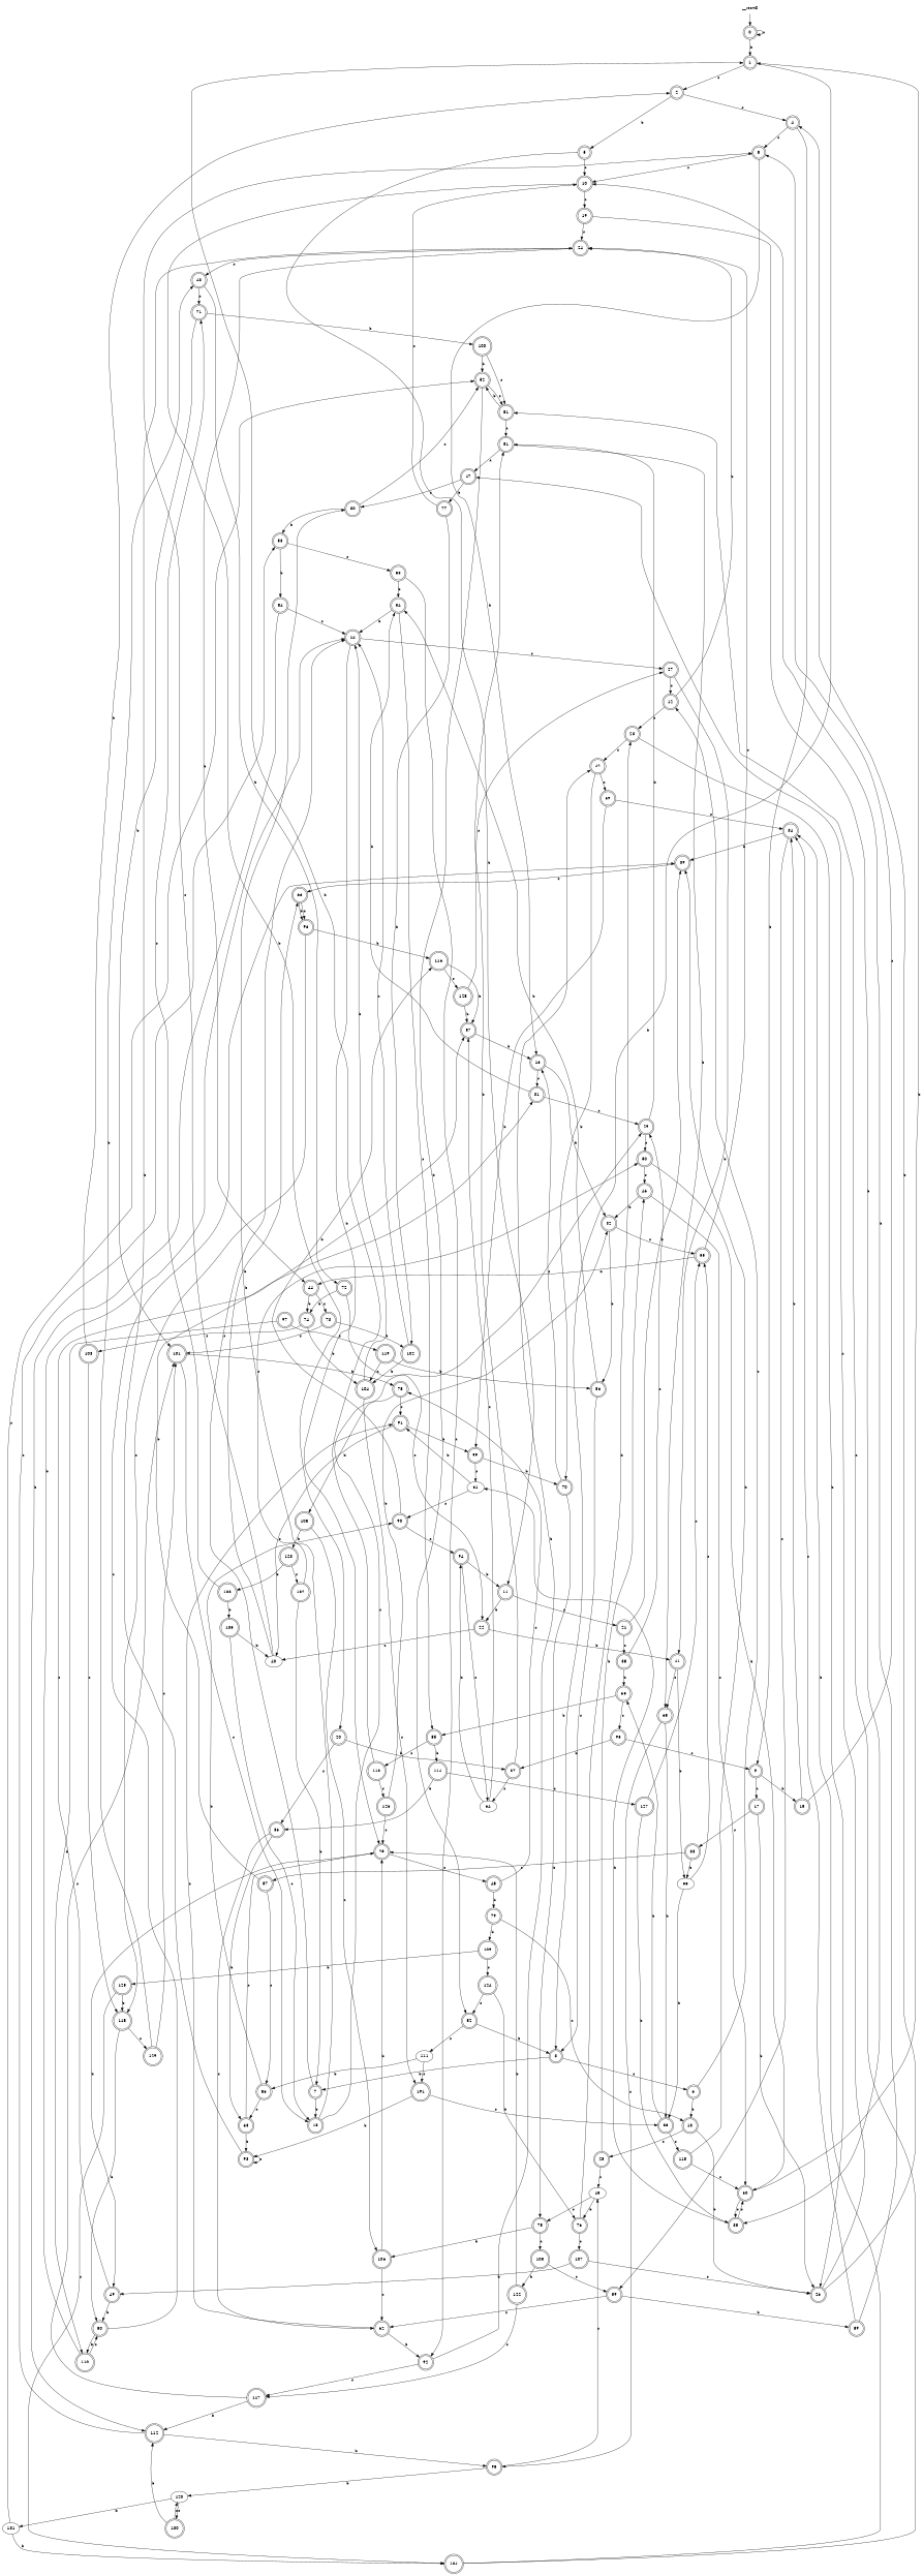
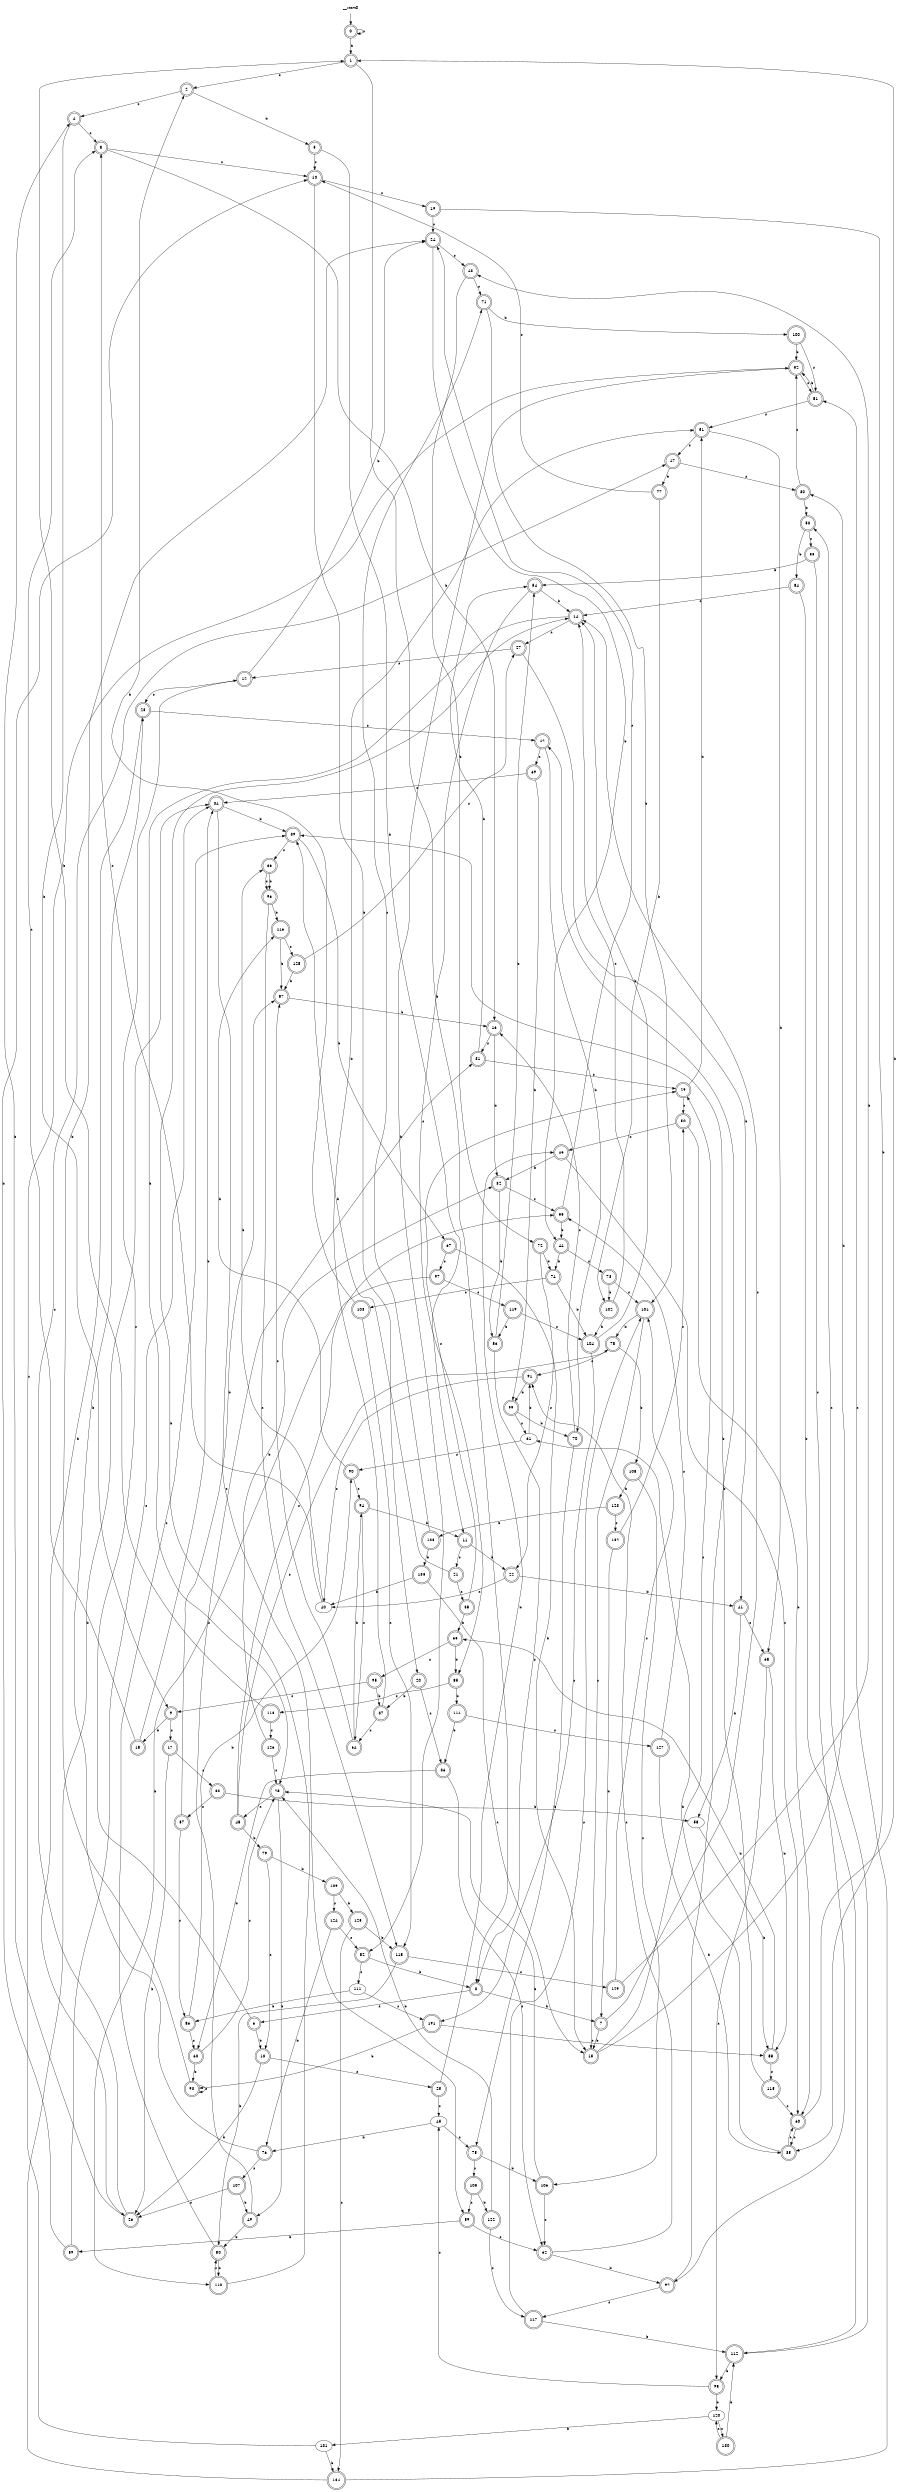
  digraph {
    fontname=Lato
    node [fontname=Lato shape=doublecircle]
    edge [fontname=Lato]
    __start0 [shape=none]
    0
    1
    2
    3
    4
    5
    6
    7
    8
    9
    10
    11
    12
    13
    14
    15
    16
    17
    18
    19
    20
    21
    22
    23
    24
    25
    26
    27
    28
    29
    30
    31
    32
    33
    34
    35
    36
    37
    38
    39
    40 [shape=""]
    41
    42
    43
    44
    45 [shape=""]
    46
    47
    48
    49
    50
    51
    52
    53
    54
    55
    56
    57
    58 [shape=""]
    59
    60
    61 [shape=""]
    62
    63
-   64 [shape=ellipse]
+   64
    65
    66
+   67
    68
    69
    70
    71
    72
    73
    74
    75
    76
    77
    78
    79
    80
    81
    82
    83
    84
    85
    86
    87
    88
    89
    90
    91
    92
    93
    94
    95
    96
    97
    98
    99
    100
    101
    102
    103
    104
    105
    106
    107
    108
    109
    110
    111 [shape=""]
    112
    113
    114
    115
    116
    117
    118
    119
    120 [shape=""]
    n123 [label=191]
    122
    123
    124
    125
    126
    127
    128
    129
    130
    131 [shape=""]
    132
    133
    134
    135
    __start0 -> 0
    0 -> 0 [label=a]
    0 -> 1 [label=b]
    1 -> 2 [label=a]
    1 -> 3 [label=b]
    2 -> 4 [label=a]
    2 -> 5 [label=b]
    3 -> 6 [label=a]
    3 -> 7 [label=b]
    4 -> 8 [label=a]
    4 -> 9 [label=b]
    5 -> 10 [label=a]
    5 -> 11 [label=b]
    6 -> 12 [label=a]
    6 -> 13 [label=b]
    7 -> 14 [label=a]
    7 -> 15 [label=b]
    8 -> 10 [label=a]
    8 -> 16 [label=b]
    9 -> 17 [label=a]
    9 -> 18 [label=b]
    10 -> 19 [label=a]
    10 -> 20 [label=b]
    11 -> 21 [label=a]
    11 -> 22 [label=b]
    12 -> 23 [label=a]
    12 -> 24 [label=b]
    13 -> 25 [label=a]
    13 -> 26 [label=b]
    14 -> 27 [label=a]
    14 -> 28 [label=b]
    15 -> 29 [label=a]
    15 -> 30 [label=b]
    16 -> 31 [label=a]
    16 -> 32 [label=b]
    17 -> 26 [label=b]
    17 -> 33 [label=a]
    18 -> 8 [label=a]
    18 -> 34 [label=b]
    19 -> 24 [label=a]
    19 -> 35 [label=b]
    20 -> 36 [label=a]
    20 -> 37 [label=b]
    21 -> 38 [label=a]
    21 -> 39 [label=b]
    22 -> 40 [label=a]
    22 -> 41 [label=b]
    23 -> 26 [label=b]
    23 -> 42 [label=a]
    24 -> 43 [label=a]
    24 -> 44 [label=b]
    25 -> 45 [label=a]
    25 -> 46 [label=b]
    26 -> 4 [label=b]
    26 -> 47 [label=a]
    27 -> 12 [label=a]
    27 -> 41 [label=b]
    28 -> 48 [label=a]
    28 -> 49 [label=b]
    29 -> 50 [label=a]
    29 -> 51 [label=b]
    30 -> 52 [label=a]
    30 -> 53 [label=b]
    31 -> 29 [label=a]
    31 -> 54 [label=b]
    32 -> 55 [label=a]
    32 -> 56 [label=b]
    33 -> 57 [label=a]
    33 -> 58 [label=b]
    34 -> 39 [label=b]
    34 -> 59 [label=a]
    35 -> 60 [label=a]
    35 -> 61 [label=b]
    36 -> 62 [label=a]
    36 -> 63 [label=b]
    37 -> 51 [label=b]
    37 -> 64 [label=a]
    38 -> 29 [label=a]
    38 -> 65 [label=b]
    39 -> 66 [label=a]
+   39 -> 67 [label=b]
    40 -> 8 [label=a]
    40 -> 66 [label=b]
    41 -> 58 [label=b]
    41 -> 68 [label=a]
    42 -> 69 [label=a]
    42 -> 70 [label=b]
    43 -> 71 [label=a]
    43 -> 72 [label=b]
    44 -> 73 [label=a]
    44 -> 74 [label=b]
    45 -> 75 [label=a]
    45 -> 76 [label=b]
    46 -> 32 [label=b]
    46 -> 60 [label=a]
    47 -> 30 [label=a]
    47 -> 77 [label=b]
    48 -> 78 [label=a]
    48 -> 79 [label=b]
    49 -> 31 [label=a]
    49 -> 80 [label=b]
    50 -> 46 [label=a]
    50 -> 60 [label=b]
    51 -> 47 [label=a]
    51 -> 68 [label=b]
    52 -> 81 [label=a]
    52 -> 82 [label=b]
    53 -> 83 [label=a]
    53 -> 84 [label=b]
    54 -> 14 [label=b]
    54 -> 85 [label=a]
    55 -> 24 [label=a]
    55 -> 44 [label=b]
    56 -> 3 [label=a]
    56 -> 54 [label=b]
    57 -> 86 [label=a]
    57 -> 87 [label=b]
-   58 -> 55 [label=a]
+   48 -> 55 [label=a]
    58 -> 88 [label=b]
    59 -> 62 [label=a]
    59 -> 89 [label=b]
    60 -> 1 [label=b]
    60 -> 35 [label=a]
    61 -> 90 [label=a]
    61 -> 91 [label=b]
    62 -> 91 [label=a]
    62 -> 92 [label=b]
    63 -> 28 [label=a]
    63 -> 93 [label=b]
    64 -> 87 [label=a]
    64 -> 94 [label=b]
    65 -> 85 [label=b]
    65 -> 95 [label=a]
    66 -> 96 [label=a]
    66 -> 96 [label=b]
+   67 -> 15 [label=b]
+   67 -> 97 [label=a]
    68 -> 88 [label=b]
    68 -> 98 [label=a]
    69 -> 34 [label=a]
    69 -> 99 [label=b]
    70 -> 16 [label=a]
    70 -> 75 [label=b]
    71 -> 100 [label=b]
    71 -> 101 [label=b]
    72 -> 22 [label=a]
    72 -> 74 [label=b]
    73 -> 101 [label=a]
    73 -> 102 [label=b]
    74 -> 103 [label=a]
    74 -> 104 [label=b]
    75 -> 105 [label=a]
    75 -> 106 [label=b]
    76 -> 23 [label=b]
    76 -> 107 [label=a]
    77 -> 10 [label=a]
    77 -> 102 [label=b]
    78 -> 91 [label=a]
    78 -> 108 [label=b]
    79 -> 13 [label=a]
    79 -> 109 [label=b]
    80 -> 39 [label=a]
    80 -> 110 [label=b]
    81 -> 51 [label=a]
    81 -> 52 [label=b]
    82 -> 3 [label=b]
    82 -> 111 [label=a]
    83 -> 54 [label=b]
    83 -> 92 [label=a]
    84 -> 14 [label=a]
    84 -> 112 [label=b]
    85 -> 113 [label=a]
    85 -> 114 [label=b]
    86 -> 63 [label=a]
    86 -> 90 [label=b]
    87 -> 16 [label=b]
    88 -> 65 [label=b]
    88 -> 115 [label=a]
    89 -> 10 [label=b]
    89 -> 34 [label=a]
    90 -> 94 [label=a]
    90 -> 116 [label=b]
    91 -> 40 [label=a]
    91 -> 99 [label=b]
    92 -> 42 [label=b]
    92 -> 117 [label=a]
    93 -> 24 [label=b]
    93 -> 93 [label=a]
    94 -> 11 [label=b]
    94 -> 64 [label=a]
    95 -> 9 [label=a]
    95 -> 37 [label=b]
    96 -> 116 [label=b]
    96 -> 118 [label=a]
    97 -> 110 [label=b]
    97 -> 119 [label=a]
    98 -> 45 [label=a]
    98 -> 120 [label=b]
    99 -> 61 [label=a]
    99 -> 70 [label=b]
    100 -> 52 [label=b]
    100 -> 81 [label=a]
    101 -> 15 [label=a]
    101 -> 78 [label=b]
    102 -> 14 [label=a]
    102 -> 104 [label=b]
    103 -> 2 [label=b]
    103 -> 118 [label=a]
    104 -> 14 [label=b]
    104 -> n123 [label=a]
    105 -> 59 [label=a]
    105 -> 122 [label=b]
    106 -> 28 [label=b]
    106 -> 62 [label=a]
    107 -> 26 [label=a]
    107 -> 49 [label=b]
    108 -> 106 [label=a]
    108 -> 123 [label=b]
    109 -> 124 [label=a]
    109 -> 125 [label=b]
    110 -> 14 [label=b]
    110 -> 80 [label=a]
    111 -> 86 [label=b]
    111 -> n123 [label=a]
    112 -> 53 [label=a]
    112 -> 98 [label=b]
    113 -> 1 [label=b]
    113 -> 126 [label=a]
    114 -> 36 [label=b]
    114 -> 127 [label=a]
    115 -> 39 [label=b]
    115 -> 60 [label=a]
    116 -> 87 [label=b]
    116 -> 128 [label=a]
    117 -> 101 [label=a]
    117 -> 112 [label=b]
    118 -> 80 [label=b]
    118 -> 129 [label=a]
    119 -> 56 [label=b]
    119 -> 104 [label=a]
    120 -> 130 [label=a]
    120 -> 131 [label=b]
    n123 -> 88 [label=a]
    n123 -> 93 [label=b]
    122 -> 28 [label=b]
    122 -> 117 [label=a]
    123 -> 132 [label=a]
    123 -> 133 [label=b]
    124 -> 76 [label=b]
    124 -> 82 [label=a]
    125 -> 118 [label=b]
    125 -> 134 [label=a]
    126 -> 28 [label=a]
    126 -> 32 [label=b]
    127 -> 35 [label=b]
    127 -> 55 [label=a]
    128 -> 27 [label=a]
    128 -> 87 [label=b]
    129 -> 43 [label=b]
    129 -> 101 [label=a]
    130 -> 112 [label=b]
    130 -> 120 [label=a]
    131 -> 52 [label=a]
    131 -> 134 [label=b]
    132 -> 7 [label=b]
    132 -> 50 [label=a]
    133 -> 71 [label=a]
    133 -> 135 [label=b]
    134 -> 34 [label=b]
    134 -> 81 [label=a]
    135 -> 15 [label=a]
    135 -> 40 [label=b]
  }
